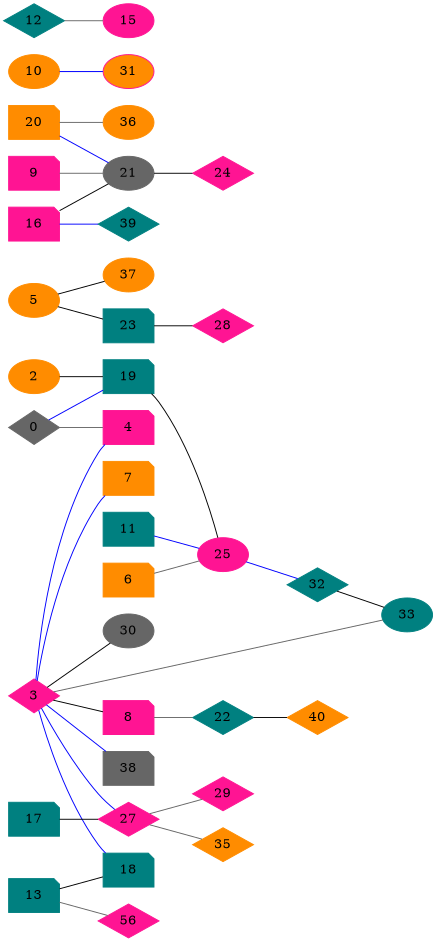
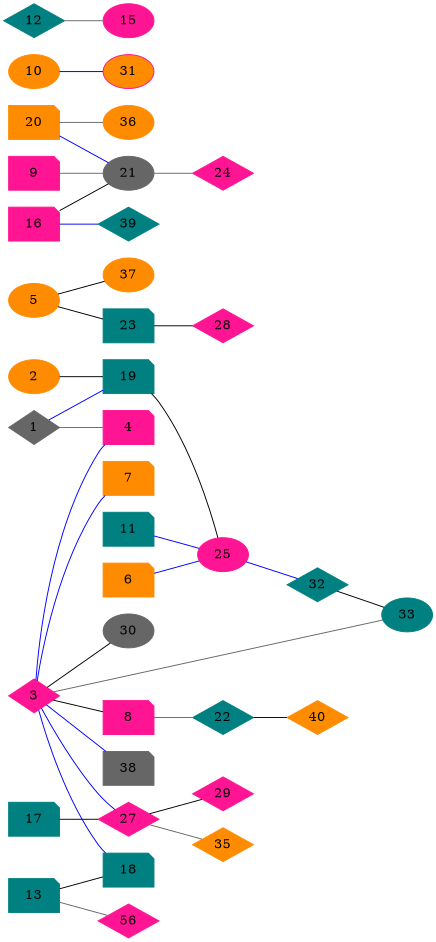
  graph {
    rankdir=LR
    node [color=deeppink shape=note style=filled]
    edge [color=black weight=1.0]
-   1 [color=gray40 shape=diamond label=0]
+   1 [color=gray40 shape=diamond]
    4
    19 [color=teal]
    25 [shape=ellipse]
    2 [color=darkorange shape=ellipse]
    3 [shape=diamond]
    7 [color=darkorange]
    8
    18 [color=teal]
    27 [shape=diamond]
    30 [color=gray40 shape=ellipse]
    33 [color=teal shape=ellipse]
    38 [color=gray40]
    22 [color=teal shape=diamond]
    29 [shape=diamond]
    35 [color=darkorange shape=diamond]
    37 [color=darkorange shape=ellipse]
    5 [color=darkorange shape=ellipse]
    23 [color=teal]
    28 [shape=diamond]
    6 [color=darkorange]
    32 [color=teal shape=diamond]
    40 [color=darkorange shape=diamond]
    21 [color=gray40 shape=ellipse]
    9
    24 [shape=diamond]
    10 [color=darkorange shape=ellipse]
    31 [fillcolor=darkorange shape=ellipse]
    11 [color=teal]
    12 [color=teal shape=diamond]
    15 [shape=ellipse]
    13 [color=teal]
    n33 [label=56 shape=diamond]
    20 [color=darkorange]
    36 [color=darkorange shape=ellipse]
    16
    39 [color=teal shape=diamond]
    17 [color=teal]
    1 -- 4 [color=gray40]
    1 -- 19 [color=blue]
    19 -- 25
    25 -- 32 [color=blue]
    2 -- 19
    3 -- 4 [color=blue]
    3 -- 7 [color=blue]
    3 -- 8
    3 -- 18 [color=blue]
    3 -- 27 [color=blue]
    3 -- 30
    3 -- 33 [color=gray40]
    3 -- 38 [color=blue]
    8 -- 22 [color=gray40]
-   27 -- 29 [color=gray40]
+   27 -- 29
    27 -- 35 [color=gray40]
    22 -- 40
    5 -- 37
    5 -- 23
    23 -- 28
-   6 -- 25 [color=gray40]
+   6 -- 25 [color=blue]
    32 -- 33
-   21 -- 24
+   21 -- 24 [color=gray40]
    9 -- 21 [color=gray40]
    10 -- 31 [color=blue]
    11 -- 25 [color=blue]
    12 -- 15 [color=gray40]
    13 -- 18
    13 -- n33 [color=gray40]
    20 -- 21 [color=blue weight=2.0]
    20 -- 36 [color=gray40]
    16 -- 21
    16 -- 39 [color=blue]
    17 -- 27
  }
